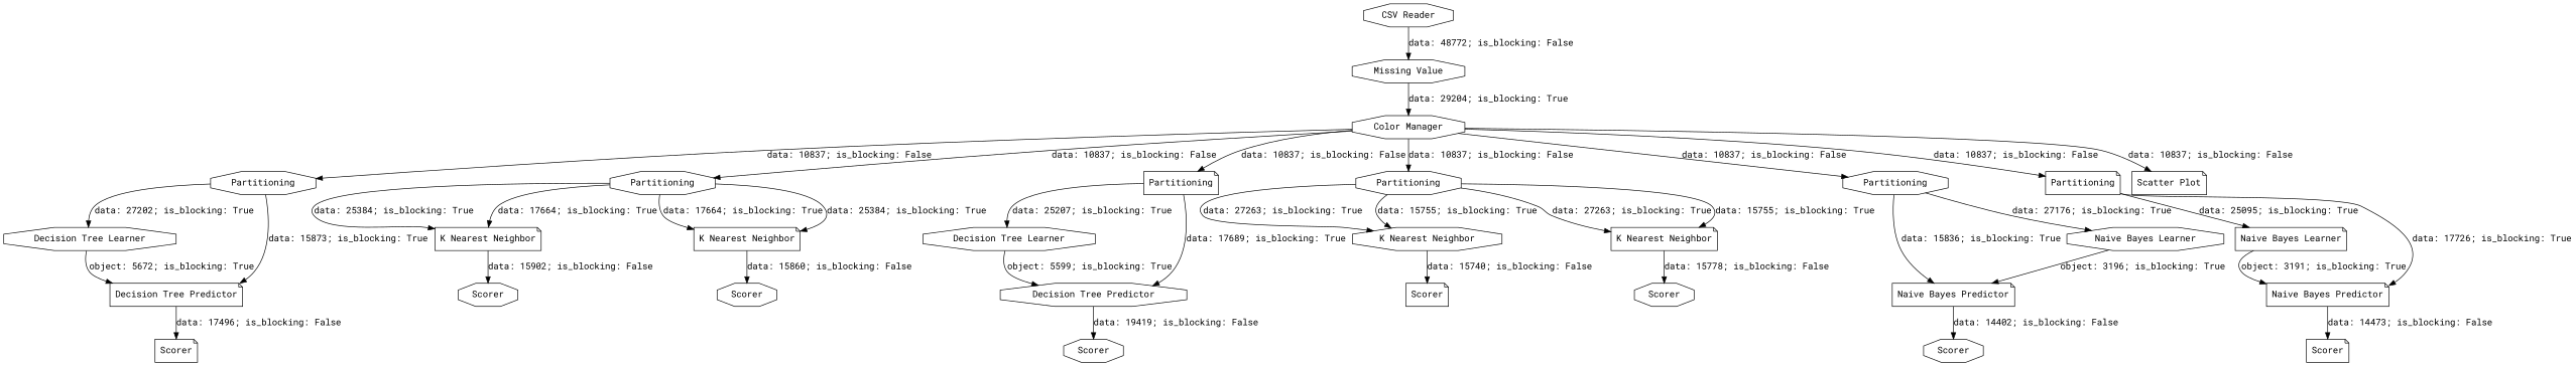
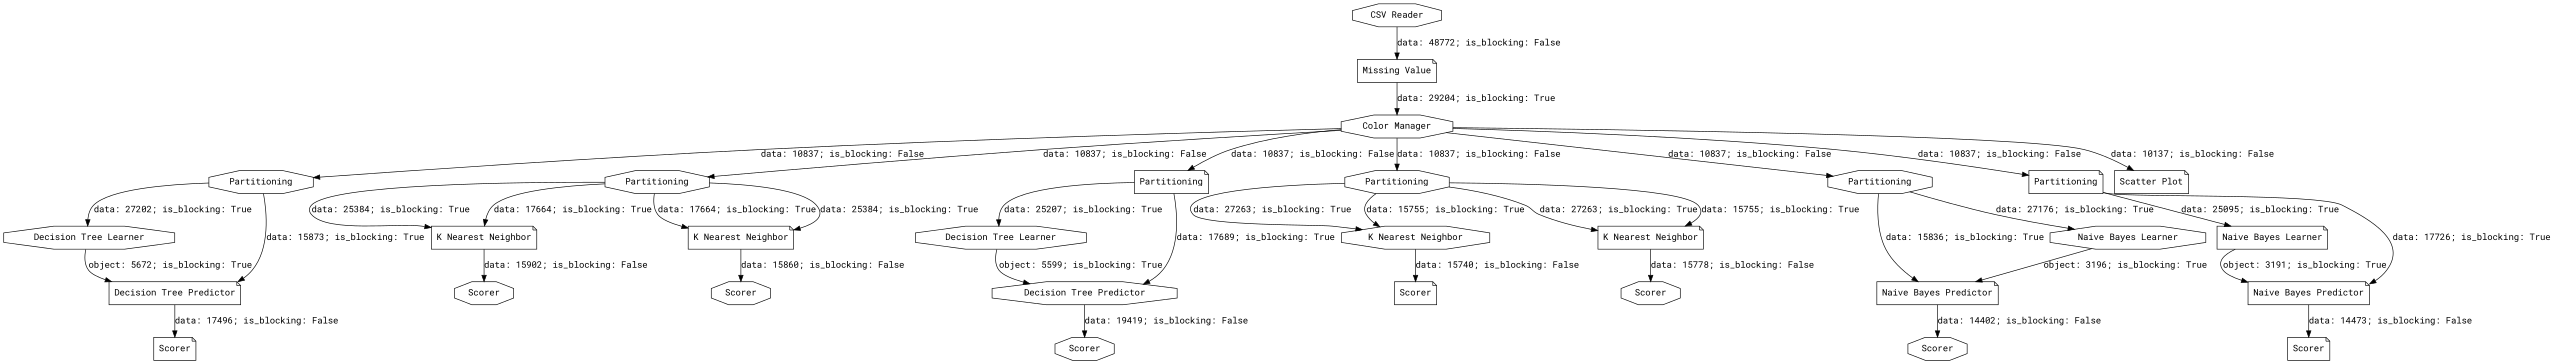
  digraph {
    fontname="Roboto Mono"
    rankdir=TB
    node [fontname="Roboto Mono" shape=octagon]
    edge [fontname="Roboto Mono"]
    n1 [label="Decision Tree Learner"]
    n2 [label="Decision Tree Predictor"]
    n3 [label=Scorer]
    n4 [label="Color Manager"]
    n5 [label=Partitioning]
    n6 [label=Partitioning]
    n7 [label=Partitioning shape=note]
    n8 [label=Partitioning]
    n9 [label=Partitioning]
    n10 [label=Partitioning shape=note]
    n11 [label="Scatter Plot" shape=note]
    n12 [label="Decision Tree Learner"]
    n13 [label="Decision Tree Predictor" shape=note]
    n14 [label="K Nearest Neighbor" shape=note]
    n15 [label="K Nearest Neighbor" shape=note]
    n16 [label="K Nearest Neighbor"]
    n17 [label="K Nearest Neighbor" shape=note]
    n18 [label="Naive Bayes Predictor" shape=note]
    n19 [label="Naive Bayes Learner"]
    n20 [label="Naive Bayes Learner" shape=note]
    n21 [label="Naive Bayes Predictor" shape=note]
    n22 [label=Scorer shape=note]
    n23 [label=Scorer]
    n24 [label=Scorer]
    n25 [label=Scorer]
    n26 [label="CSV Reader"]
-   n27 [label="Missing Value"]
+   n27 [label="Missing Value" shape=note]
    n28 [label=Scorer shape=note]
    n29 [label=Scorer shape=note]
    n30 [label=Scorer]
    n1 -> n2 [label="object: 5599; is_blocking: True"]
    n2 -> n3 [label="data: 19419; is_blocking: False"]
    n4 -> n5 [label="data: 10837; is_blocking: False"]
    n4 -> n6 [label="data: 10837; is_blocking: False"]
    n4 -> n7 [label="data: 10837; is_blocking: False"]
    n4 -> n8 [label="data: 10837; is_blocking: False"]
    n4 -> n9 [label="data: 10837; is_blocking: False"]
    n4 -> n10 [label="data: 10837; is_blocking: False"]
-   n4 -> n11 [label="data: 10837; is_blocking: False"]
+   n4 -> n11 [label="data: 10137; is_blocking: False"]
    n5 -> n12 [label="data: 27202; is_blocking: True"]
    n5 -> n13 [label="data: 15873; is_blocking: True"]
    n6 -> n14 [label="data: 25384; is_blocking: True"]
    n6 -> n14 [label="data: 17664; is_blocking: True"]
    n6 -> n15 [label="data: 17664; is_blocking: True"]
    n6 -> n15 [label="data: 25384; is_blocking: True"]
    n7 -> n1 [label="data: 25207; is_blocking: True"]
    n7 -> n2 [label="data: 17689; is_blocking: True"]
    n8 -> n16 [label="data: 27263; is_blocking: True"]
    n8 -> n16 [label="data: 15755; is_blocking: True"]
    n8 -> n17 [label="data: 27263; is_blocking: True"]
    n8 -> n17 [label="data: 15755; is_blocking: True"]
    n9 -> n18 [label="data: 15836; is_blocking: True"]
    n9 -> n19 [label="data: 27176; is_blocking: True"]
    n10 -> n20 [label="data: 25095; is_blocking: True"]
    n10 -> n21 [label="data: 17726; is_blocking: True"]
    n12 -> n13 [label="object: 5672; is_blocking: True"]
    n13 -> n22 [label="data: 17496; is_blocking: False"]
    n14 -> n24 [label="data: 15902; is_blocking: False"]
    n15 -> n25 [label="data: 15860; is_blocking: False"]
    n16 -> n28 [label="data: 15740; is_blocking: False"]
    n17 -> n30 [label="data: 15778; is_blocking: False"]
    n18 -> n23 [label="data: 14402; is_blocking: False"]
    n19 -> n18 [label="object: 3196; is_blocking: True"]
    n20 -> n21 [label="object: 3191; is_blocking: True"]
    n21 -> n29 [label="data: 14473; is_blocking: False"]
    n26 -> n27 [label="data: 48772; is_blocking: False"]
    n27 -> n4 [label="data: 29204; is_blocking: True"]
  }
